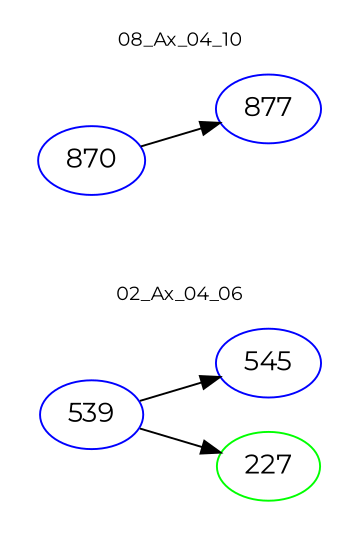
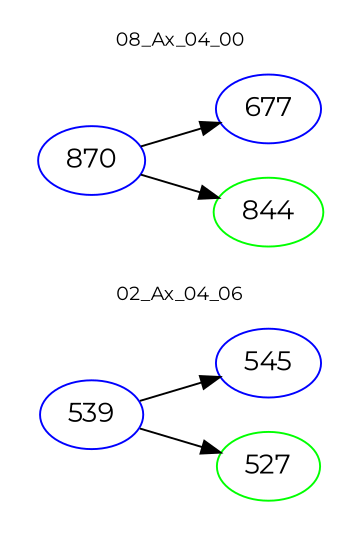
  digraph {
    fontname=Montserrat
    rankdir=LR
    node [color=blue fontname=Montserrat]
    edge [color=black fontname=Montserrat]
    n1 [label=539]
-   n2 [color=green label=227]
+   n2 [color=green label=527]
    n3 [label=545]
    n4 [label=870]
-   n6 [label=877]
+   n5 [color=green label=844]
+   n6 [label=677]
    subgraph cluster_1 {
      color=white
      fontsize=10
      label="02_Ax_04_06"
      n1
      n2
      n3
    }
    subgraph cluster_2 {
      color=white
      fontsize=10
-     label="08_Ax_04_10"
+     label="08_Ax_04_00"
      n4
+     n5
      n6
    }
    n1 -> n2
    n1 -> n3
+   n4 -> n5
    n4 -> n6
  }
